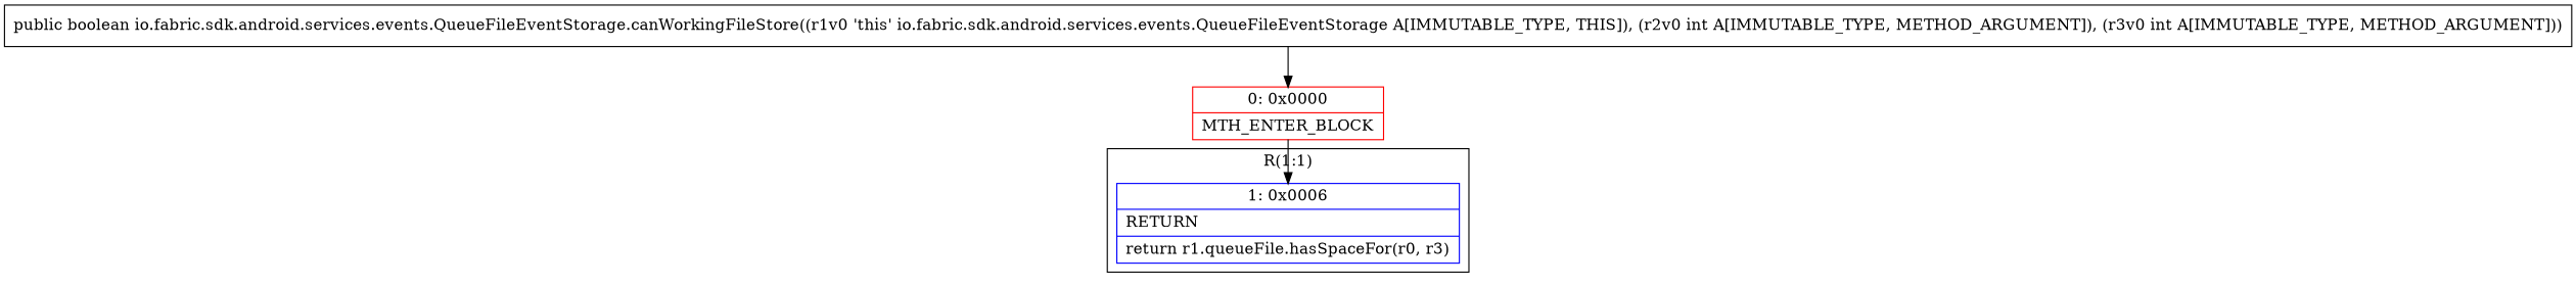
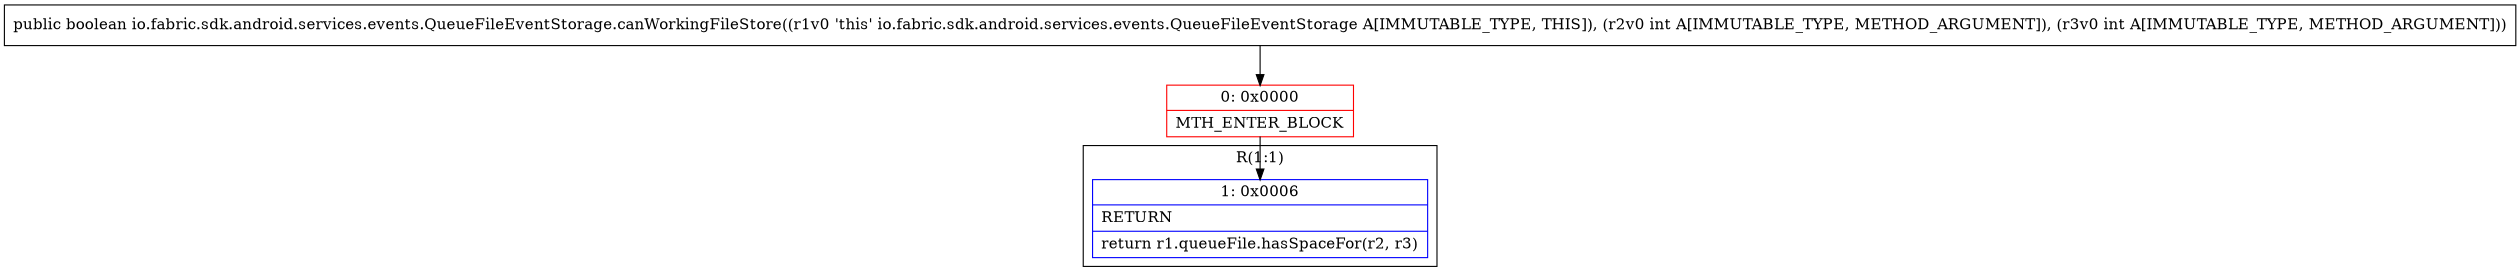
  digraph {
    node [shape=record]
-   n1 [color=blue label="{1\:\ 0x0006|RETURN\l|return r1.queueFile.hasSpaceFor(r0, r3)\l}"]
+   n1 [color=blue label="{1\:\ 0x0006|RETURN\l|return r1.queueFile.hasSpaceFor(r2, r3)\l}"]
    n2 [color=red label="{0\:\ 0x0000|MTH_ENTER_BLOCK\l}"]
    n3 [label="{public boolean io.fabric.sdk.android.services.events.QueueFileEventStorage.canWorkingFileStore((r1v0 'this' io.fabric.sdk.android.services.events.QueueFileEventStorage A[IMMUTABLE_TYPE, THIS]), (r2v0 int A[IMMUTABLE_TYPE, METHOD_ARGUMENT]), (r3v0 int A[IMMUTABLE_TYPE, METHOD_ARGUMENT])) }"]
    subgraph cluster_1 {
      label="R(1:1)"
      n1
    }
    n2 -> n1
    n3 -> n2
  }
